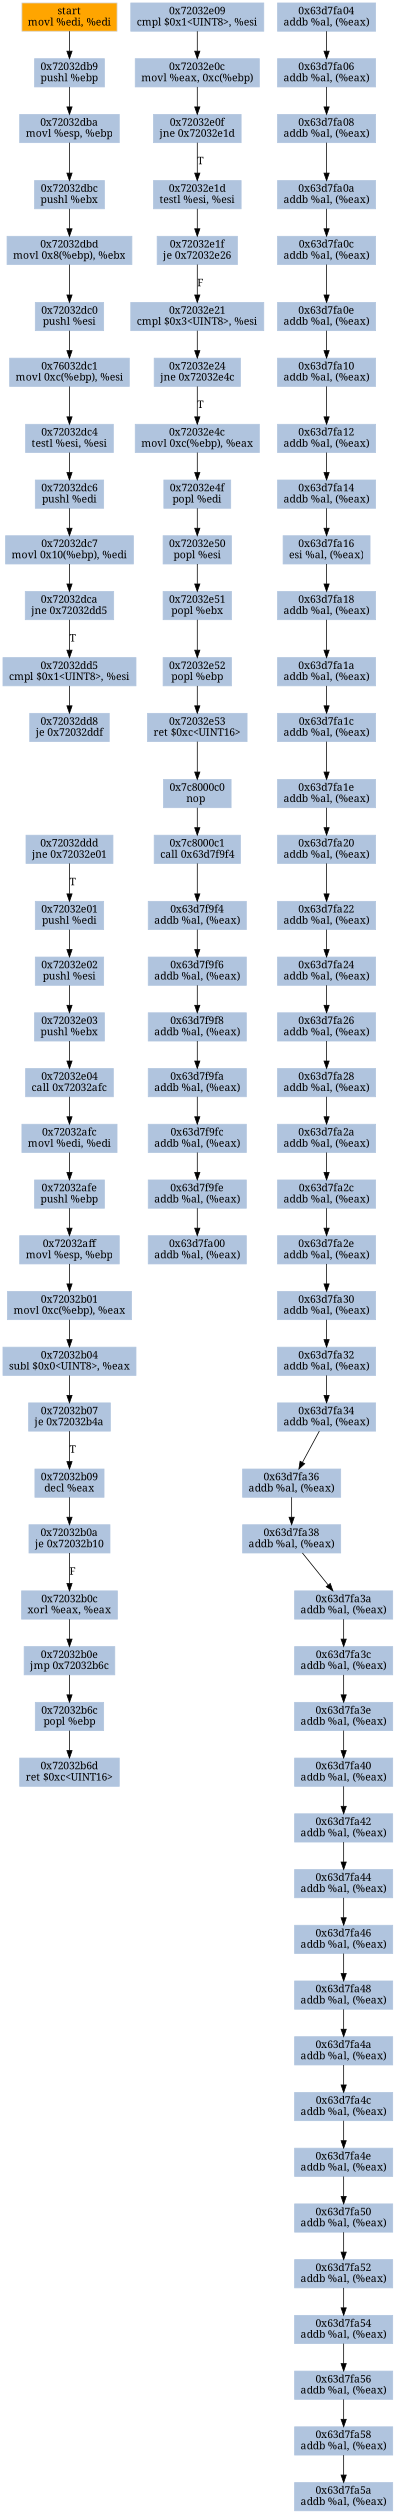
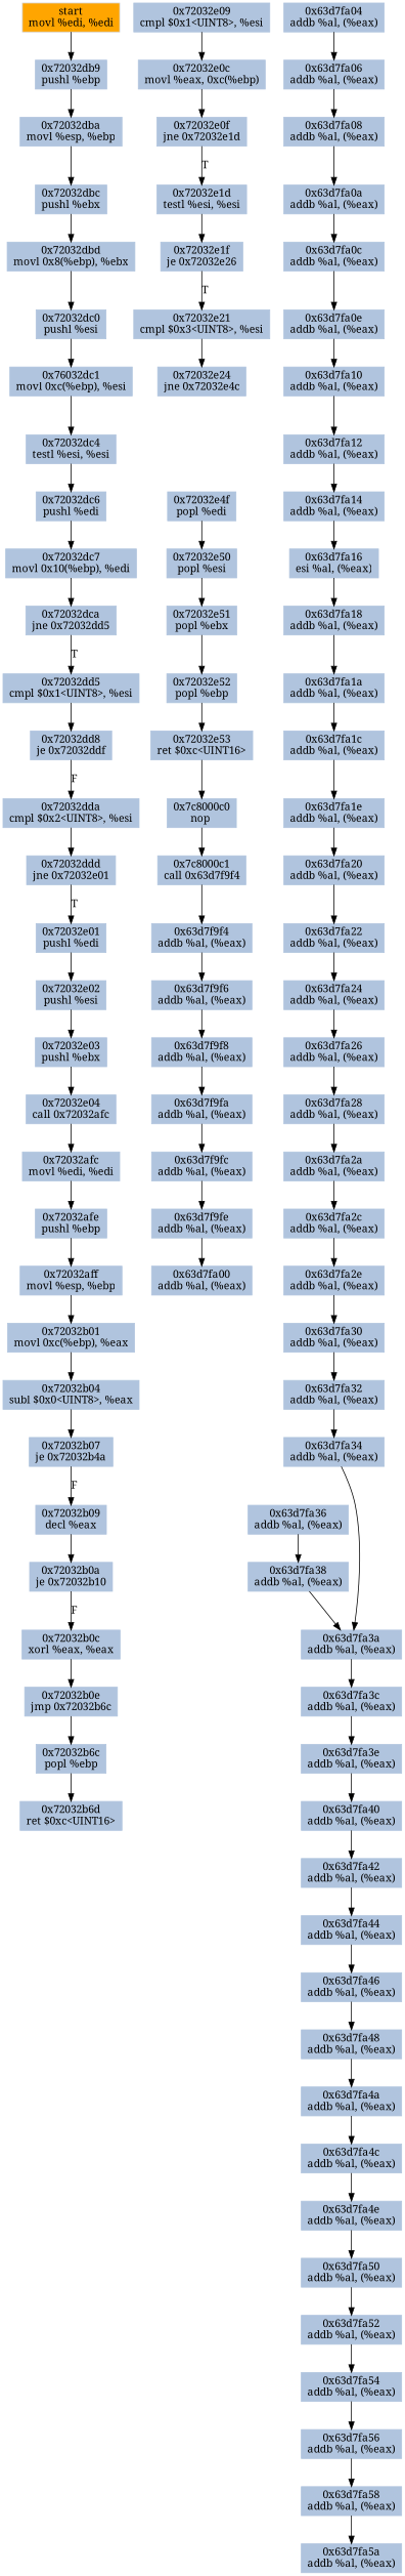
  digraph {
    fontname="Noto Serif"
    node [color=lightsteelblue fillcolor=lightsteelblue fontname="Noto Serif" shape=rectangle style=filled]
    edge [color="#000000" fontname="Noto Serif"]
    n1 [color=lightgrey fillcolor=orange label="start\nmovl %edi, %edi"]
    n2 [label="0x72032db9\npushl %ebp"]
    n3 [label="0x72032dba\nmovl %esp, %ebp"]
    n4 [label="0x72032dbc\npushl %ebx"]
    n5 [label="0x72032dbd\nmovl 0x8(%ebp), %ebx"]
    n6 [label="0x72032dc0\npushl %esi"]
    n7 [label="0x76032dc1\nmovl 0xc(%ebp), %esi"]
    n8 [label="0x72032dc4\ntestl %esi, %esi"]
    n9 [label="0x72032dc6\npushl %edi"]
    n10 [label="0x72032dc7\nmovl 0x10(%ebp), %edi"]
    n11 [label="0x72032dca\njne 0x72032dd5"]
    n12 [label="0x72032dd5\ncmpl $0x1<UINT8>, %esi"]
    n13 [label="0x72032dd8\nje 0x72032ddf"]
+   n14 [label="0x72032dda\ncmpl $0x2<UINT8>, %esi"]
    n15 [label="0x72032ddd\njne 0x72032e01"]
    n16 [label="0x72032e01\npushl %edi"]
    n17 [label="0x72032e02\npushl %esi"]
    n18 [label="0x72032e03\npushl %ebx"]
    n19 [label="0x72032e04\ncall 0x72032afc"]
    n20 [label="0x72032afc\nmovl %edi, %edi"]
    n21 [label="0x72032afe\npushl %ebp"]
    n22 [label="0x72032aff\nmovl %esp, %ebp"]
    n23 [label="0x72032b01\nmovl 0xc(%ebp), %eax"]
    n24 [label="0x72032b04\nsubl $0x0<UINT8>, %eax"]
    n25 [label="0x72032b07\nje 0x72032b4a"]
    n26 [label="0x72032b09\ndecl %eax"]
    n27 [label="0x72032b0a\nje 0x72032b10"]
    n28 [label="0x72032b0c\nxorl %eax, %eax"]
    n29 [label="0x72032b0e\njmp 0x72032b6c"]
    n30 [label="0x72032b6c\npopl %ebp"]
    n31 [label="0x72032b6d\nret $0xc<UINT16>"]
    n32 [label="0x72032e09\ncmpl $0x1<UINT8>, %esi"]
    n33 [label="0x72032e0c\nmovl %eax, 0xc(%ebp)"]
    n34 [label="0x72032e0f\njne 0x72032e1d"]
    n35 [label="0x72032e1d\ntestl %esi, %esi"]
    n36 [label="0x72032e1f\nje 0x72032e26"]
    n37 [label="0x72032e21\ncmpl $0x3<UINT8>, %esi"]
    n38 [label="0x72032e24\njne 0x72032e4c"]
-   n39 [label="0x72032e4c\nmovl 0xc(%ebp), %eax"]
    n40 [label="0x72032e4f\npopl %edi"]
    n41 [label="0x72032e50\npopl %esi"]
    n42 [label="0x72032e51\npopl %ebx"]
    n43 [label="0x72032e52\npopl %ebp"]
    n44 [label="0x72032e53\nret $0xc<UINT16>"]
    n45 [label="0x7c8000c0\nnop "]
    n46 [label="0x7c8000c1\ncall 0x63d7f9f4"]
    n47 [label="0x63d7f9f4\naddb %al, (%eax)"]
    n48 [label="0x63d7f9f6\naddb %al, (%eax)"]
    n49 [label="0x63d7f9f8\naddb %al, (%eax)"]
    n50 [label="0x63d7f9fa\naddb %al, (%eax)"]
    n51 [label="0x63d7f9fc\naddb %al, (%eax)"]
    n52 [label="0x63d7f9fe\naddb %al, (%eax)"]
    n53 [label="0x63d7fa00\naddb %al, (%eax)"]
    n54 [label="0x63d7fa04\naddb %al, (%eax)"]
    n55 [label="0x63d7fa06\naddb %al, (%eax)"]
    n56 [label="0x63d7fa08\naddb %al, (%eax)"]
    n57 [label="0x63d7fa0a\naddb %al, (%eax)"]
    n58 [label="0x63d7fa0c\naddb %al, (%eax)"]
    n59 [label="0x63d7fa0e\naddb %al, (%eax)"]
    n60 [label="0x63d7fa10\naddb %al, (%eax)"]
    n61 [label="0x63d7fa12\naddb %al, (%eax)"]
    n62 [label="0x63d7fa14\naddb %al, (%eax)"]
    n63 [label="0x63d7fa16\nesi %al, (%eax)"]
    n64 [label="0x63d7fa18\naddb %al, (%eax)"]
    n65 [label="0x63d7fa1a\naddb %al, (%eax)"]
    n66 [label="0x63d7fa1c\naddb %al, (%eax)"]
    n67 [label="0x63d7fa1e\naddb %al, (%eax)"]
    n68 [label="0x63d7fa20\naddb %al, (%eax)"]
    n69 [label="0x63d7fa22\naddb %al, (%eax)"]
    n70 [label="0x63d7fa24\naddb %al, (%eax)"]
    n71 [label="0x63d7fa26\naddb %al, (%eax)"]
    n72 [label="0x63d7fa28\naddb %al, (%eax)"]
    n73 [label="0x63d7fa2a\naddb %al, (%eax)"]
    n74 [label="0x63d7fa2c\naddb %al, (%eax)"]
    n75 [label="0x63d7fa2e\naddb %al, (%eax)"]
    n76 [label="0x63d7fa30\naddb %al, (%eax)"]
    n77 [label="0x63d7fa32\naddb %al, (%eax)"]
    n78 [label="0x63d7fa34\naddb %al, (%eax)"]
    n79 [label="0x63d7fa36\naddb %al, (%eax)"]
    n80 [label="0x63d7fa38\naddb %al, (%eax)"]
    n81 [label="0x63d7fa3a\naddb %al, (%eax)"]
    n82 [label="0x63d7fa3c\naddb %al, (%eax)"]
    n83 [label="0x63d7fa3e\naddb %al, (%eax)"]
    n84 [label="0x63d7fa40\naddb %al, (%eax)"]
    n85 [label="0x63d7fa42\naddb %al, (%eax)"]
    n86 [label="0x63d7fa44\naddb %al, (%eax)"]
    n87 [label="0x63d7fa46\naddb %al, (%eax)"]
    n88 [label="0x63d7fa48\naddb %al, (%eax)"]
    n89 [label="0x63d7fa4a\naddb %al, (%eax)"]
    n90 [label="0x63d7fa4c\naddb %al, (%eax)"]
    n91 [label="0x63d7fa4e\naddb %al, (%eax)"]
    n92 [label="0x63d7fa50\naddb %al, (%eax)"]
    n93 [label="0x63d7fa52\naddb %al, (%eax)"]
    n94 [label="0x63d7fa54\naddb %al, (%eax)"]
    n95 [label="0x63d7fa56\naddb %al, (%eax)"]
    n96 [label="0x63d7fa58\naddb %al, (%eax)"]
    n97 [label="0x63d7fa5a\naddb %al, (%eax)"]
    n1 -> n2
    n2 -> n3
    n3 -> n4
    n4 -> n5
    n5 -> n6
    n6 -> n7
    n7 -> n8
    n8 -> n9
    n9 -> n10
    n10 -> n11
    n11 -> n12 [label=T]
    n12 -> n13
+   n13 -> n14 [label=F]
+   n14 -> n15
    n15 -> n16 [label=T]
    n16 -> n17
    n17 -> n18
    n18 -> n19
    n19 -> n20
    n20 -> n21
    n21 -> n22
    n22 -> n23
    n23 -> n24
    n24 -> n25
-   n25 -> n26 [label=T]
+   n25 -> n26 [label=F]
    n26 -> n27
    n27 -> n28 [label=F]
    n28 -> n29
    n29 -> n30
    n30 -> n31
    n32 -> n33
    n33 -> n34
    n34 -> n35 [label=T]
    n35 -> n36
-   n36 -> n37 [label=F]
+   n36 -> n37 [label=T]
    n37 -> n38
-   n38 -> n39 [label=T]
-   n39 -> n40
    n40 -> n41
    n41 -> n42
    n42 -> n43
    n43 -> n44
    n44 -> n45
    n45 -> n46
    n46 -> n47
    n47 -> n48
    n48 -> n49
    n49 -> n50
    n50 -> n51
    n51 -> n52
    n52 -> n53
    n54 -> n55
    n55 -> n56
    n56 -> n57
    n57 -> n58
    n58 -> n59
    n59 -> n60
    n60 -> n61
    n61 -> n62
    n62 -> n63
    n63 -> n64
    n64 -> n65
    n65 -> n66
    n66 -> n67
    n67 -> n68
    n68 -> n69
    n69 -> n70
    n70 -> n71
    n71 -> n72
    n72 -> n73
    n73 -> n74
    n74 -> n75
    n75 -> n76
    n76 -> n77
    n77 -> n78
-   n78 -> n79
+   n78 -> n81
    n79 -> n80
    n80 -> n81
    n81 -> n82
    n82 -> n83
    n83 -> n84
    n84 -> n85
    n85 -> n86
    n86 -> n87
    n87 -> n88
    n88 -> n89
    n89 -> n90
    n90 -> n91
    n91 -> n92
    n92 -> n93
    n93 -> n94
    n94 -> n95
    n95 -> n96
    n96 -> n97
  }
